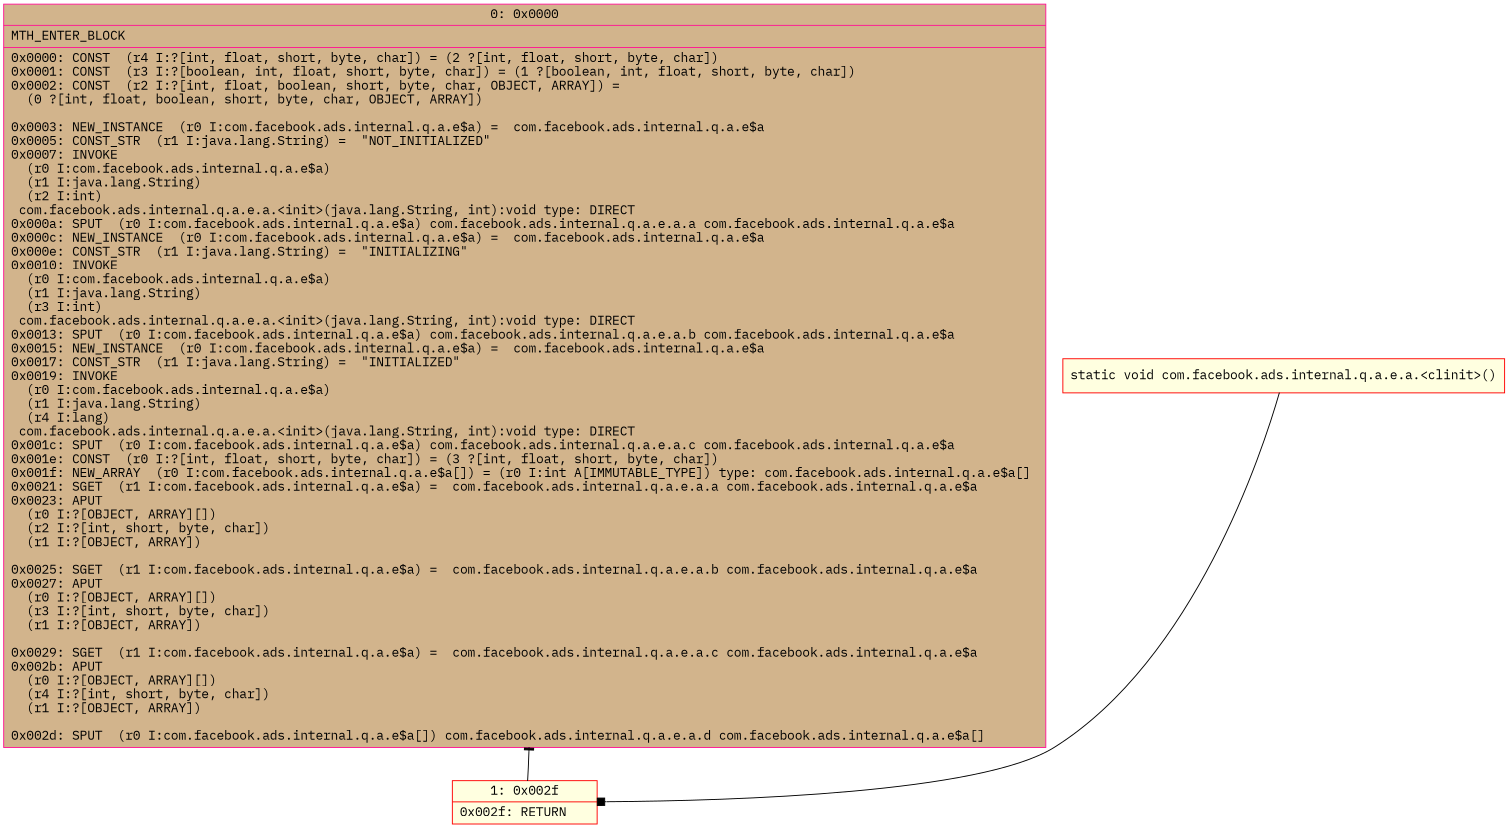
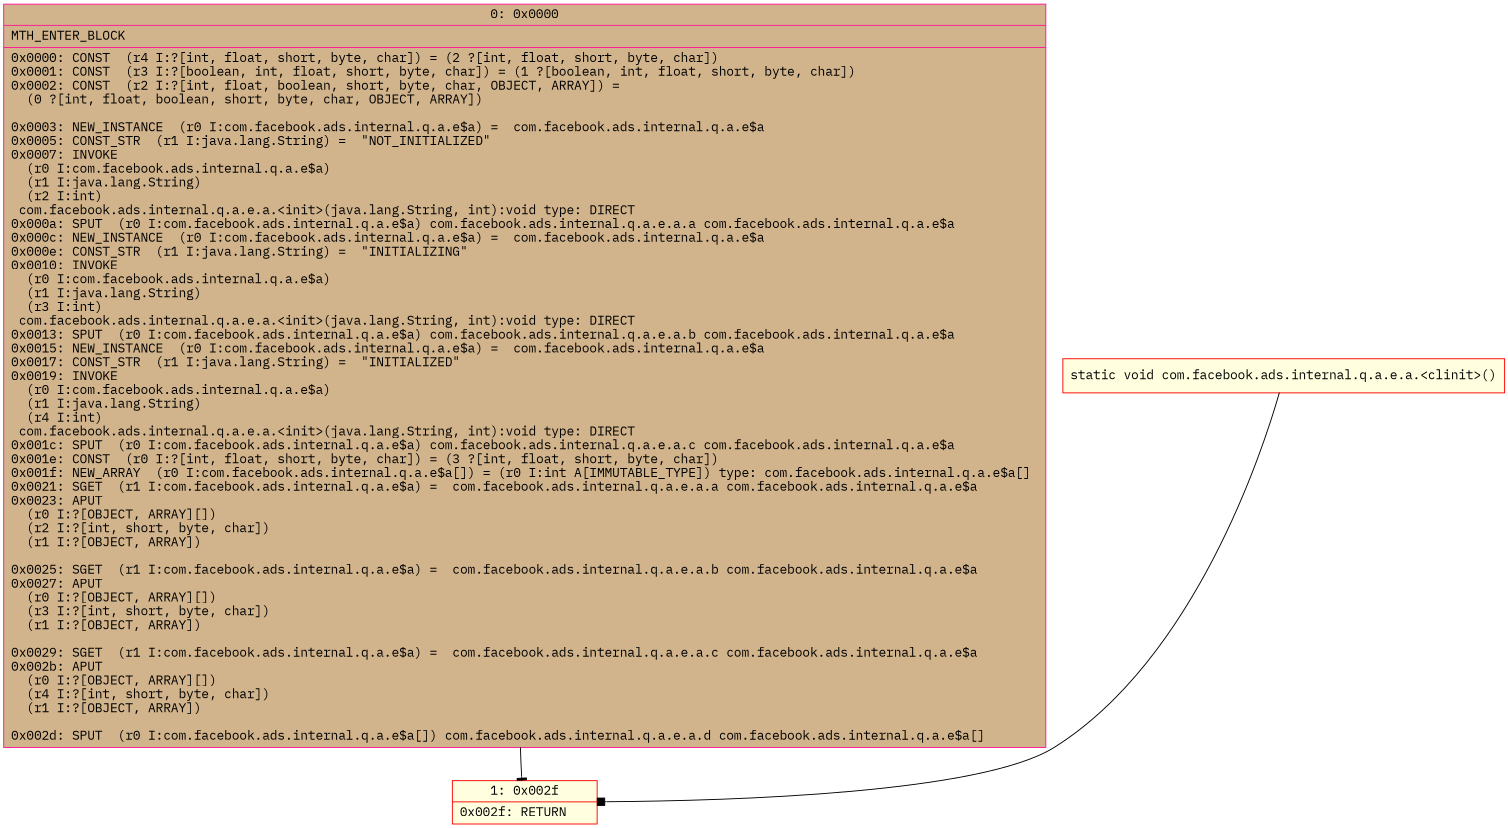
  digraph {
    fontname="IBM Plex Mono"
    node [color=red fillcolor=lightyellow fontname="IBM Plex Mono" shape=record style=filled]
    edge [fontname="IBM Plex Mono"]
-   n1 [color=deeppink fillcolor=tan label="{0\:\ 0x0000|MTH_ENTER_BLOCK\l|0x0000: CONST  (r4 I:?[int, float, short, byte, char]) = (2 ?[int, float, short, byte, char]) \l0x0001: CONST  (r3 I:?[boolean, int, float, short, byte, char]) = (1 ?[boolean, int, float, short, byte, char]) \l0x0002: CONST  (r2 I:?[int, float, boolean, short, byte, char, OBJECT, ARRAY]) = \l  (0 ?[int, float, boolean, short, byte, char, OBJECT, ARRAY])\l \l0x0003: NEW_INSTANCE  (r0 I:com.facebook.ads.internal.q.a.e$a) =  com.facebook.ads.internal.q.a.e$a \l0x0005: CONST_STR  (r1 I:java.lang.String) =  \"NOT_INITIALIZED\" \l0x0007: INVOKE  \l  (r0 I:com.facebook.ads.internal.q.a.e$a)\l  (r1 I:java.lang.String)\l  (r2 I:int)\l com.facebook.ads.internal.q.a.e.a.\<init\>(java.lang.String, int):void type: DIRECT \l0x000a: SPUT  (r0 I:com.facebook.ads.internal.q.a.e$a) com.facebook.ads.internal.q.a.e.a.a com.facebook.ads.internal.q.a.e$a \l0x000c: NEW_INSTANCE  (r0 I:com.facebook.ads.internal.q.a.e$a) =  com.facebook.ads.internal.q.a.e$a \l0x000e: CONST_STR  (r1 I:java.lang.String) =  \"INITIALIZING\" \l0x0010: INVOKE  \l  (r0 I:com.facebook.ads.internal.q.a.e$a)\l  (r1 I:java.lang.String)\l  (r3 I:int)\l com.facebook.ads.internal.q.a.e.a.\<init\>(java.lang.String, int):void type: DIRECT \l0x0013: SPUT  (r0 I:com.facebook.ads.internal.q.a.e$a) com.facebook.ads.internal.q.a.e.a.b com.facebook.ads.internal.q.a.e$a \l0x0015: NEW_INSTANCE  (r0 I:com.facebook.ads.internal.q.a.e$a) =  com.facebook.ads.internal.q.a.e$a \l0x0017: CONST_STR  (r1 I:java.lang.String) =  \"INITIALIZED\" \l0x0019: INVOKE  \l  (r0 I:com.facebook.ads.internal.q.a.e$a)\l  (r1 I:java.lang.String)\l  (r4 I:lang)\l com.facebook.ads.internal.q.a.e.a.\<init\>(java.lang.String, int):void type: DIRECT \l0x001c: SPUT  (r0 I:com.facebook.ads.internal.q.a.e$a) com.facebook.ads.internal.q.a.e.a.c com.facebook.ads.internal.q.a.e$a \l0x001e: CONST  (r0 I:?[int, float, short, byte, char]) = (3 ?[int, float, short, byte, char]) \l0x001f: NEW_ARRAY  (r0 I:com.facebook.ads.internal.q.a.e$a[]) = (r0 I:int A[IMMUTABLE_TYPE]) type: com.facebook.ads.internal.q.a.e$a[] \l0x0021: SGET  (r1 I:com.facebook.ads.internal.q.a.e$a) =  com.facebook.ads.internal.q.a.e.a.a com.facebook.ads.internal.q.a.e$a \l0x0023: APUT  \l  (r0 I:?[OBJECT, ARRAY][])\l  (r2 I:?[int, short, byte, char])\l  (r1 I:?[OBJECT, ARRAY])\l \l0x0025: SGET  (r1 I:com.facebook.ads.internal.q.a.e$a) =  com.facebook.ads.internal.q.a.e.a.b com.facebook.ads.internal.q.a.e$a \l0x0027: APUT  \l  (r0 I:?[OBJECT, ARRAY][])\l  (r3 I:?[int, short, byte, char])\l  (r1 I:?[OBJECT, ARRAY])\l \l0x0029: SGET  (r1 I:com.facebook.ads.internal.q.a.e$a) =  com.facebook.ads.internal.q.a.e.a.c com.facebook.ads.internal.q.a.e$a \l0x002b: APUT  \l  (r0 I:?[OBJECT, ARRAY][])\l  (r4 I:?[int, short, byte, char])\l  (r1 I:?[OBJECT, ARRAY])\l \l0x002d: SPUT  (r0 I:com.facebook.ads.internal.q.a.e$a[]) com.facebook.ads.internal.q.a.e.a.d com.facebook.ads.internal.q.a.e$a[] \l}"]
+   n1 [color=deeppink fillcolor=tan label="{0\:\ 0x0000|MTH_ENTER_BLOCK\l|0x0000: CONST  (r4 I:?[int, float, short, byte, char]) = (2 ?[int, float, short, byte, char]) \l0x0001: CONST  (r3 I:?[boolean, int, float, short, byte, char]) = (1 ?[boolean, int, float, short, byte, char]) \l0x0002: CONST  (r2 I:?[int, float, boolean, short, byte, char, OBJECT, ARRAY]) = \l  (0 ?[int, float, boolean, short, byte, char, OBJECT, ARRAY])\l \l0x0003: NEW_INSTANCE  (r0 I:com.facebook.ads.internal.q.a.e$a) =  com.facebook.ads.internal.q.a.e$a \l0x0005: CONST_STR  (r1 I:java.lang.String) =  \"NOT_INITIALIZED\" \l0x0007: INVOKE  \l  (r0 I:com.facebook.ads.internal.q.a.e$a)\l  (r1 I:java.lang.String)\l  (r2 I:int)\l com.facebook.ads.internal.q.a.e.a.\<init\>(java.lang.String, int):void type: DIRECT \l0x000a: SPUT  (r0 I:com.facebook.ads.internal.q.a.e$a) com.facebook.ads.internal.q.a.e.a.a com.facebook.ads.internal.q.a.e$a \l0x000c: NEW_INSTANCE  (r0 I:com.facebook.ads.internal.q.a.e$a) =  com.facebook.ads.internal.q.a.e$a \l0x000e: CONST_STR  (r1 I:java.lang.String) =  \"INITIALIZING\" \l0x0010: INVOKE  \l  (r0 I:com.facebook.ads.internal.q.a.e$a)\l  (r1 I:java.lang.String)\l  (r3 I:int)\l com.facebook.ads.internal.q.a.e.a.\<init\>(java.lang.String, int):void type: DIRECT \l0x0013: SPUT  (r0 I:com.facebook.ads.internal.q.a.e$a) com.facebook.ads.internal.q.a.e.a.b com.facebook.ads.internal.q.a.e$a \l0x0015: NEW_INSTANCE  (r0 I:com.facebook.ads.internal.q.a.e$a) =  com.facebook.ads.internal.q.a.e$a \l0x0017: CONST_STR  (r1 I:java.lang.String) =  \"INITIALIZED\" \l0x0019: INVOKE  \l  (r0 I:com.facebook.ads.internal.q.a.e$a)\l  (r1 I:java.lang.String)\l  (r4 I:int)\l com.facebook.ads.internal.q.a.e.a.\<init\>(java.lang.String, int):void type: DIRECT \l0x001c: SPUT  (r0 I:com.facebook.ads.internal.q.a.e$a) com.facebook.ads.internal.q.a.e.a.c com.facebook.ads.internal.q.a.e$a \l0x001e: CONST  (r0 I:?[int, float, short, byte, char]) = (3 ?[int, float, short, byte, char]) \l0x001f: NEW_ARRAY  (r0 I:com.facebook.ads.internal.q.a.e$a[]) = (r0 I:int A[IMMUTABLE_TYPE]) type: com.facebook.ads.internal.q.a.e$a[] \l0x0021: SGET  (r1 I:com.facebook.ads.internal.q.a.e$a) =  com.facebook.ads.internal.q.a.e.a.a com.facebook.ads.internal.q.a.e$a \l0x0023: APUT  \l  (r0 I:?[OBJECT, ARRAY][])\l  (r2 I:?[int, short, byte, char])\l  (r1 I:?[OBJECT, ARRAY])\l \l0x0025: SGET  (r1 I:com.facebook.ads.internal.q.a.e$a) =  com.facebook.ads.internal.q.a.e.a.b com.facebook.ads.internal.q.a.e$a \l0x0027: APUT  \l  (r0 I:?[OBJECT, ARRAY][])\l  (r3 I:?[int, short, byte, char])\l  (r1 I:?[OBJECT, ARRAY])\l \l0x0029: SGET  (r1 I:com.facebook.ads.internal.q.a.e$a) =  com.facebook.ads.internal.q.a.e.a.c com.facebook.ads.internal.q.a.e$a \l0x002b: APUT  \l  (r0 I:?[OBJECT, ARRAY][])\l  (r4 I:?[int, short, byte, char])\l  (r1 I:?[OBJECT, ARRAY])\l \l0x002d: SPUT  (r0 I:com.facebook.ads.internal.q.a.e$a[]) com.facebook.ads.internal.q.a.e.a.d com.facebook.ads.internal.q.a.e$a[] \l}"]
    n2 [label="{1\:\ 0x002f|0x002f: RETURN   \l}"]
    n3 [label="{static void com.facebook.ads.internal.q.a.e.a.\<clinit\>() }"]
-   n2 -> n1 [arrowhead=tee]
+   n1 -> n2 [arrowhead=tee]
    n3 -> n2 [arrowhead=box]
  }
